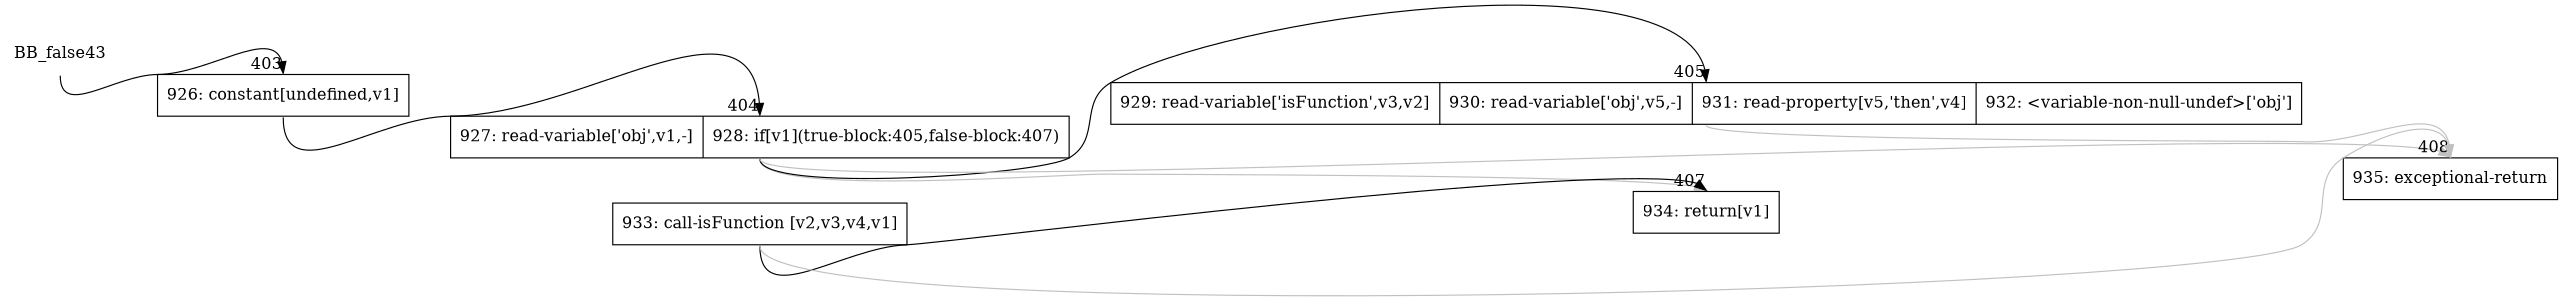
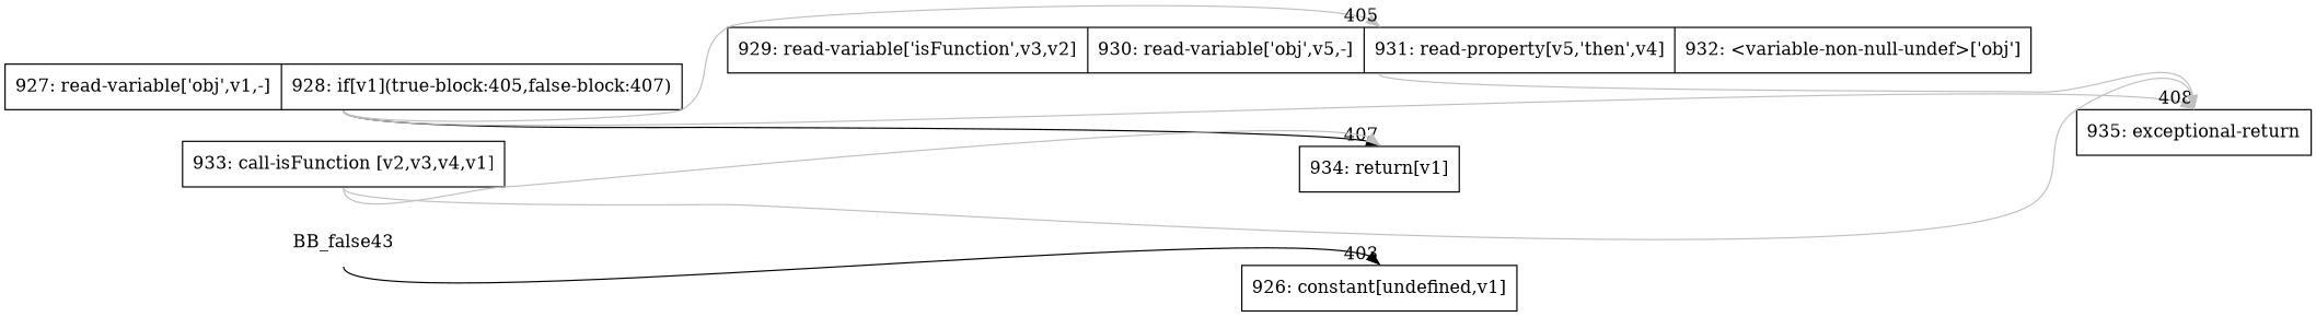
  digraph {
    rankdir=LR
    node [shape=record]
    edge [headport=n tailport=s]
    n1 [label=BB_false43 shape=none]
    n2 [label="{926: constant[undefined,v1]}"]
    n3 [label="{927: read-variable['obj',v1,-]|928: if[v1](true-block:405,false-block:407)}"]
    n4 [label="{934: return[v1]}"]
    n5 [label="{929: read-variable['isFunction',v3,v2]|930: read-variable['obj',v5,-]|931: read-property[v5,'then',v4]|932: \<variable-non-null-undef\>['obj']}"]
    n6 [label="{935: exceptional-return}"]
    n7 [label="{933: call-isFunction [v2,v3,v4,v1]}"]
    n1 -> n2 [headlabel="    403"]
-   n2 -> n3 [headlabel="      404"]
-   n3 -> n4 [headlabel="      407" color=gray]
-   n3 -> n5 [headlabel="      405"]
+   n3 -> n4 [headlabel="      407"]
+   n3 -> n5 [headlabel="      405" color=gray]
    n3 -> n6 [color=gray headlabel="      408"]
    n5 -> n6 [color=gray]
-   n7 -> n4
+   n7 -> n4 [color=gray]
    n7 -> n6 [color=gray]
  }
